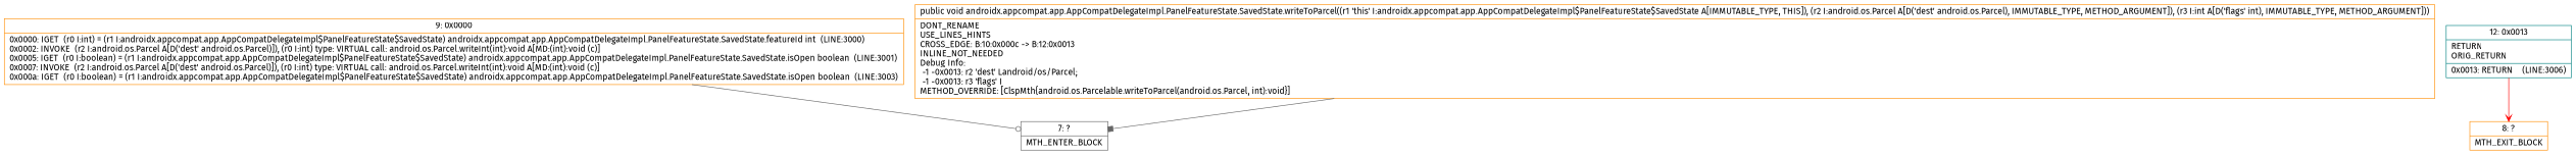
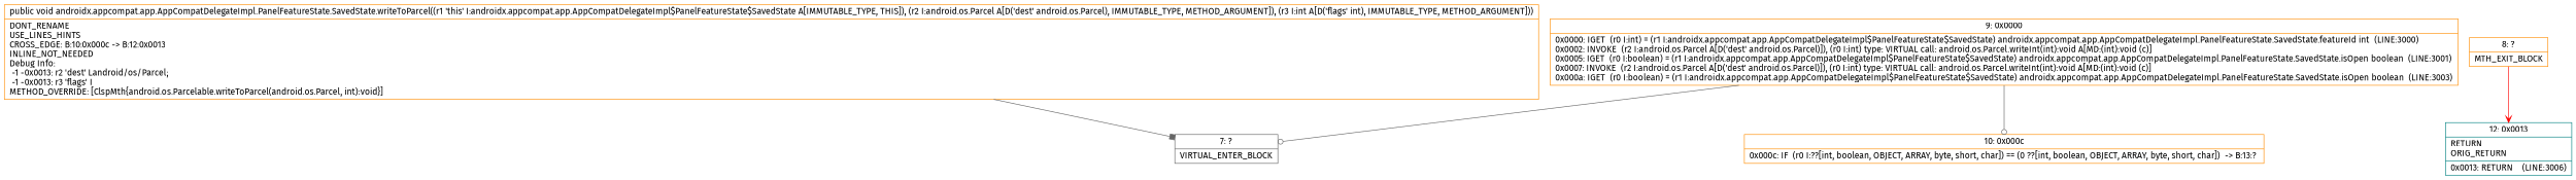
  digraph {
    fontname="Fira Sans"
    node [color=darkorange fontname="Fira Sans" shape=record]
    edge [arrowhead=odot color=gray40 fontname="Fira Sans"]
-   n1 [color=gray40 label="{7\:\ ?|MTH_ENTER_BLOCK\l}"]
+   n1 [color=gray40 label="{7\:\ ?|VIRTUAL_ENTER_BLOCK\l}"]
    n2 [label="{9\:\ 0x0000|0x0000: IGET  (r0 I:int) = (r1 I:androidx.appcompat.app.AppCompatDelegateImpl$PanelFeatureState$SavedState) androidx.appcompat.app.AppCompatDelegateImpl.PanelFeatureState.SavedState.featureId int  (LINE:3000)\l0x0002: INVOKE  (r2 I:android.os.Parcel A[D('dest' android.os.Parcel)]), (r0 I:int) type: VIRTUAL call: android.os.Parcel.writeInt(int):void A[MD:(int):void (c)]\l0x0005: IGET  (r0 I:boolean) = (r1 I:androidx.appcompat.app.AppCompatDelegateImpl$PanelFeatureState$SavedState) androidx.appcompat.app.AppCompatDelegateImpl.PanelFeatureState.SavedState.isOpen boolean  (LINE:3001)\l0x0007: INVOKE  (r2 I:android.os.Parcel A[D('dest' android.os.Parcel)]), (r0 I:int) type: VIRTUAL call: android.os.Parcel.writeInt(int):void A[MD:(int):void (c)]\l0x000a: IGET  (r0 I:boolean) = (r1 I:androidx.appcompat.app.AppCompatDelegateImpl$PanelFeatureState$SavedState) androidx.appcompat.app.AppCompatDelegateImpl.PanelFeatureState.SavedState.isOpen boolean  (LINE:3003)\l}"]
+   n3 [label="{10\:\ 0x000c|0x000c: IF  (r0 I:??[int, boolean, OBJECT, ARRAY, byte, short, char]) == (0 ??[int, boolean, OBJECT, ARRAY, byte, short, char])  \-\> B:13:? \l}"]
    n4 [color=teal label="{12\:\ 0x0013|RETURN\lORIG_RETURN\l|0x0013: RETURN    (LINE:3006)\l}"]
    n5 [label="{8\:\ ?|MTH_EXIT_BLOCK\l}"]
    n6 [label="{public void androidx.appcompat.app.AppCompatDelegateImpl.PanelFeatureState.SavedState.writeToParcel((r1 'this' I:androidx.appcompat.app.AppCompatDelegateImpl$PanelFeatureState$SavedState A[IMMUTABLE_TYPE, THIS]), (r2 I:android.os.Parcel A[D('dest' android.os.Parcel), IMMUTABLE_TYPE, METHOD_ARGUMENT]), (r3 I:int A[D('flags' int), IMMUTABLE_TYPE, METHOD_ARGUMENT]))  | DONT_RENAME\lUSE_LINES_HINTS\lCROSS_EDGE: B:10:0x000c \-\> B:12:0x0013\lINLINE_NOT_NEEDED\lDebug Info:\l  \-1 \-0x0013: r2 'dest' Landroid\/os\/Parcel;\l  \-1 \-0x0013: r3 'flags' I\lMETHOD_OVERRIDE: [ClspMth\{android.os.Parcelable.writeToParcel(android.os.Parcel, int):void\}]\l}"]
    n2 -> n1
-   n4 -> n5 [arrowhead=vee color=red]
+   n2 -> n3
+   n5 -> n4 [arrowhead=vee color=red]
    n6 -> n1 [arrowhead=box]
  }
